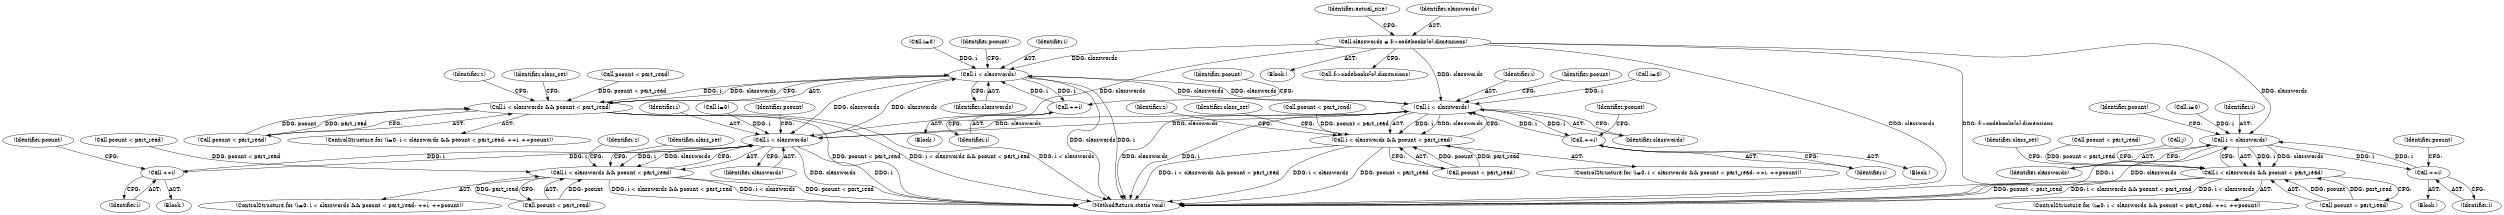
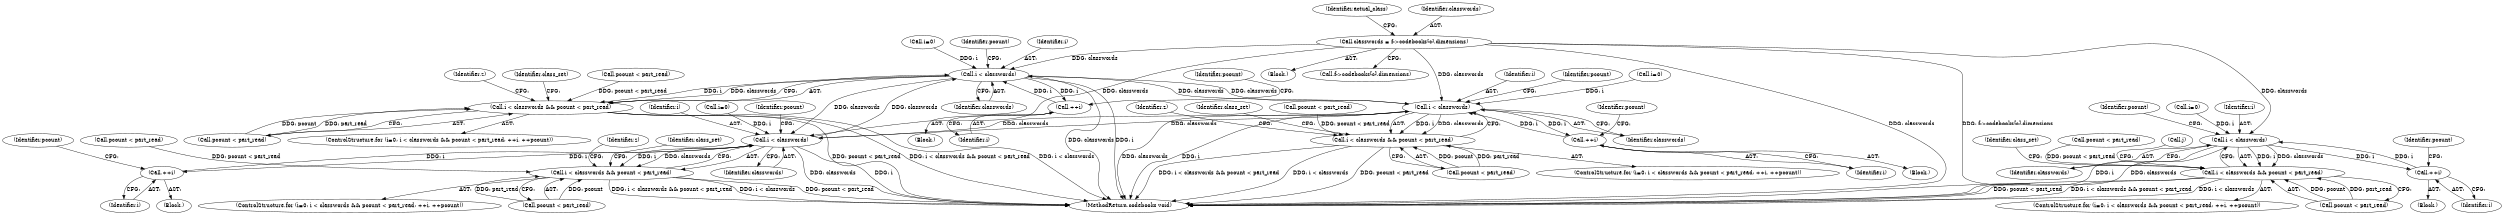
  digraph {
    n1 [label="(Call,classwords = f->codebooks[c].dimensions)"]
    n2 [label="(Call,i < classwords)"]
    n3 [label="(Call,i < classwords)"]
    n4 [label="(Call,i < classwords)"]
    n5 [label="(Call,i < classwords)"]
    n6 [label="(Block,)"]
-   n7 [label="(MethodReturn,static void)"]
+   n7 [label="(MethodReturn,codebooks void)"]
    n8 [label="(Call,f->codebooks[c].dimensions)"]
    n9 [label="(Call,i < classwords && pcount < part_read)"]
    n10 [label="(Call,++i)"]
    n11 [label="(Identifier,classwords)"]
    n12 [label="(Call,i < classwords && pcount < part_read)"]
    n13 [label="(Call,++i)"]
    n14 [label="(Identifier,classwords)"]
    n15 [label="(Call,i < classwords && pcount < part_read)"]
    n16 [label="(Call,++i)"]
    n17 [label="(Identifier,classwords)"]
    n18 [label="(Call,i < classwords && pcount < part_read)"]
    n19 [label="(Call,++i)"]
    n20 [label="(Identifier,classwords)"]
    n21 [label="(Call,pcount < part_read)"]
    n22 [label="(ControlStructure,for (i=0; i < classwords && pcount < part_read; ++i, ++pcount))"]
    n23 [label="(Block,)"]
    n24 [label="(Identifier,i)"]
    n25 [label="(Call,pcount < part_read)"]
    n26 [label="(ControlStructure,for (i=0; i < classwords && pcount < part_read; ++i, ++pcount))"]
    n27 [label="(Identifier,i)"]
    n28 [label="(Block,)"]
    n29 [label="(ControlStructure,for (i=0; i < classwords && pcount < part_read; ++i, ++pcount))"]
    n30 [label="(Call,pcount < part_read)"]
    n31 [label="(Identifier,i)"]
    n32 [label="(Block,)"]
    n33 [label="(ControlStructure,for (i=0; i < classwords && pcount < part_read; ++i, ++pcount))"]
    n34 [label="(Call,pcount < part_read)"]
    n35 [label="(Identifier,i)"]
    n36 [label="(Block,)"]
    n37 [label="(Call,pcount < part_read)"]
    n38 [label="(Identifier,z)"]
    n39 [label="(Identifier,i)"]
    n40 [label="(Call,i=0)"]
    n41 [label="(Identifier,i)"]
    n42 [label="(Identifier,class_set)"]
    n43 [label="(Identifier,pcount)"]
    n44 [label="(Identifier,pcount)"]
    n45 [label="(Identifier,pcount)"]
    n46 [label="(Identifier,pcount)"]
    n47 [label="(Call,i=0)"]
    n48 [label="(Identifier,z)"]
    n49 [label="(Identifier,pcount)"]
    n50 [label="(Call,pcount < part_read)"]
    n51 [label="(Call,pcount < part_read)"]
    n52 [label="(Identifier,class_set)"]
    n53 [label="(Identifier,z)"]
    n54 [label="(Call,pcount < part_read)"]
    n55 [label="(Call,i=0)"]
    n56 [label="(Identifier,i)"]
    n57 [label="(Identifier,class_set)"]
-   n58 [label="(Identifier,actual_size)"]
+   n58 [label="(Identifier,actual_class)"]
    n59 [label="(Identifier,pcount)"]
    n60 [label="(Call,j)"]
    n61 [label="(Identifier,class_set)"]
    n62 [label="(Call,i=0)"]
    n63 [label="(Identifier,pcount)"]
    n64 [label="(Identifier,classwords)"]
    n65 [label="(Identifier,pcount)"]
    n66 [label="(Identifier,i)"]
    n1 -> n2 [label="DDG: classwords"]
    n1 -> n3 [label="DDG: classwords"]
    n1 -> n4 [label="DDG: classwords"]
    n1 -> n5 [label="DDG: classwords"]
    n1 -> n6 [label="AST: "]
    n1 -> n7 [label="DDG: classwords"]
    n1 -> n7 [label="DDG: f->codebooks[c].dimensions"]
    n1 -> n8 [label="CFG: "]
    n2 -> n3 [label="DDG: classwords"]
    n2 -> n4 [label="DDG: classwords"]
    n2 -> n7 [label="DDG: classwords"]
    n2 -> n7 [label="DDG: i"]
    n2 -> n9 [label="AST: "]
    n2 -> n9 [label="DDG: i"]
    n2 -> n9 [label="DDG: classwords"]
    n2 -> n10 [label="DDG: i"]
    n2 -> n11 [label="CFG: "]
    n3 -> n2 [label="DDG: classwords"]
    n3 -> n4 [label="DDG: classwords"]
    n3 -> n7 [label="DDG: classwords"]
    n3 -> n7 [label="DDG: i"]
    n3 -> n12 [label="AST: "]
    n3 -> n12 [label="DDG: i"]
    n3 -> n12 [label="DDG: classwords"]
    n3 -> n13 [label="DDG: i"]
    n3 -> n14 [label="CFG: "]
    n4 -> n2 [label="DDG: classwords"]
    n4 -> n3 [label="DDG: classwords"]
    n4 -> n7 [label="DDG: i"]
    n4 -> n7 [label="DDG: classwords"]
    n4 -> n15 [label="AST: "]
    n4 -> n15 [label="DDG: i"]
    n4 -> n15 [label="DDG: classwords"]
    n4 -> n16 [label="DDG: i"]
    n4 -> n17 [label="CFG: "]
    n5 -> n7 [label="DDG: classwords"]
    n5 -> n7 [label="DDG: i"]
    n5 -> n18 [label="AST: "]
    n5 -> n18 [label="DDG: i"]
    n5 -> n18 [label="DDG: classwords"]
    n5 -> n19 [label="DDG: i"]
    n5 -> n20 [label="CFG: "]
    n9 -> n2 [label="CFG: "]
    n9 -> n7 [label="DDG: pcount < part_read"]
    n9 -> n7 [label="DDG: i < classwords && pcount < part_read"]
    n9 -> n7 [label="DDG: i < classwords"]
    n9 -> n21 [label="CFG: "]
    n9 -> n22 [label="AST: "]
    n10 -> n2 [label="DDG: i"]
    n10 -> n23 [label="AST: "]
    n10 -> n24 [label="CFG: "]
    n11 -> n2 [label="AST: "]
    n12 -> n3 [label="CFG: "]
    n12 -> n7 [label="DDG: i < classwords && pcount < part_read"]
    n12 -> n7 [label="DDG: i < classwords"]
    n12 -> n7 [label="DDG: pcount < part_read"]
    n12 -> n25 [label="CFG: "]
    n12 -> n26 [label="AST: "]
    n13 -> n3 [label="DDG: i"]
    n13 -> n27 [label="CFG: "]
    n13 -> n28 [label="AST: "]
    n14 -> n3 [label="AST: "]
    n15 -> n4 [label="CFG: "]
    n15 -> n7 [label="DDG: pcount < part_read"]
    n15 -> n7 [label="DDG: i < classwords && pcount < part_read"]
    n15 -> n7 [label="DDG: i < classwords"]
    n15 -> n29 [label="AST: "]
    n15 -> n30 [label="CFG: "]
    n16 -> n4 [label="DDG: i"]
    n16 -> n31 [label="CFG: "]
    n16 -> n32 [label="AST: "]
    n17 -> n4 [label="AST: "]
    n18 -> n5 [label="CFG: "]
    n18 -> n7 [label="DDG: pcount < part_read"]
    n18 -> n7 [label="DDG: i < classwords && pcount < part_read"]
    n18 -> n7 [label="DDG: i < classwords"]
    n18 -> n33 [label="AST: "]
    n18 -> n34 [label="CFG: "]
    n19 -> n5 [label="DDG: i"]
    n19 -> n35 [label="CFG: "]
    n19 -> n36 [label="AST: "]
    n20 -> n5 [label="AST: "]
    n21 -> n9 [label="AST: "]
    n21 -> n9 [label="DDG: pcount"]
    n21 -> n9 [label="DDG: part_read"]
    n24 -> n10 [label="AST: "]
    n25 -> n12 [label="AST: "]
    n25 -> n12 [label="DDG: pcount"]
    n25 -> n12 [label="DDG: part_read"]
    n27 -> n13 [label="AST: "]
    n30 -> n15 [label="AST: "]
    n30 -> n15 [label="DDG: pcount"]
    n30 -> n15 [label="DDG: part_read"]
    n31 -> n16 [label="AST: "]
    n34 -> n18 [label="AST: "]
    n34 -> n18 [label="DDG: pcount"]
    n34 -> n18 [label="DDG: part_read"]
    n35 -> n19 [label="AST: "]
    n37 -> n12 [label="DDG: pcount < part_read"]
    n38 -> n12 [label="CFG: "]
    n39 -> n3 [label="AST: "]
    n40 -> n2 [label="DDG: i"]
    n41 -> n4 [label="AST: "]
    n42 -> n18 [label="CFG: "]
    n43 -> n3 [label="CFG: "]
    n44 -> n5 [label="CFG: "]
    n45 -> n10 [label="CFG: "]
    n46 -> n2 [label="CFG: "]
    n47 -> n4 [label="DDG: i"]
    n48 -> n9 [label="CFG: "]
    n49 -> n16 [label="CFG: "]
    n50 -> n15 [label="DDG: pcount < part_read"]
    n51 -> n18 [label="DDG: pcount < part_read"]
    n52 -> n9 [label="CFG: "]
    n53 -> n15 [label="CFG: "]
    n54 -> n9 [label="DDG: pcount < part_read"]
    n55 -> n3 [label="DDG: i"]
    n56 -> n2 [label="AST: "]
    n57 -> n12 [label="CFG: "]
    n58 -> n1 [label="CFG: "]
    n59 -> n13 [label="CFG: "]
    n60 -> n18 [label="CFG: "]
    n61 -> n15 [label="CFG: "]
    n62 -> n5 [label="DDG: i"]
    n63 -> n19 [label="CFG: "]
    n64 -> n1 [label="AST: "]
    n65 -> n4 [label="CFG: "]
    n66 -> n5 [label="AST: "]
  }
